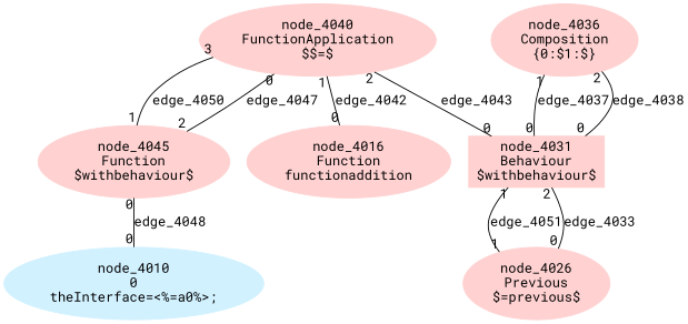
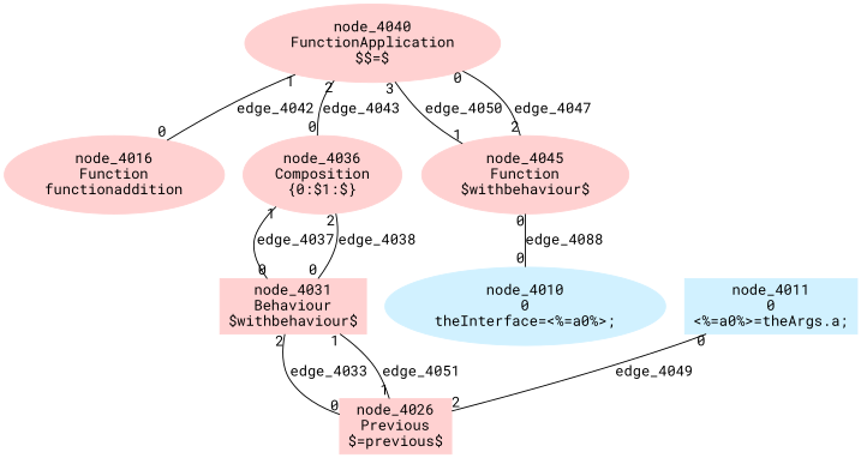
  digraph {
    fontname="Roboto Mono"
    node [color="#ffd1d1" fontname="Roboto Mono" shape=ellipse style=filled]
    edge [arrowHead=none dir=none fontname="Roboto Mono" headlabel=0 taillabel=2]
    n1 [label="node_4016\nFunction\nfunctionaddition"]
-   n2 [label="node_4026\nPrevious\n$=previous$"]
+   n2 [label="node_4026\nPrevious\n$=previous$" shape=box]
    n3 [label="node_4031\nBehaviour\n$withbehaviour$" shape=box]
    n4 [label="node_4036\nComposition\n{0:$1:$}"]
    n5 [label="node_4040\nFunctionApplication\n$$=$"]
    n6 [label="node_4045\nFunction\n$withbehaviour$"]
    n7 [color="#d1f1ff" label="node_4010\n0\ntheInterface=<%=a0%>;\n"]
+   n8 [color="#d1f1ff" label="node_4011\n0\n<%=a0%>=theArgs.a;\n" shape=box]
    n2 -> n3 [headlabel=1 label=edge_4051 taillabel=1]
    n3 -> n2 [label=edge_4033]
    n4 -> n3 [label=edge_4037 taillabel=1]
    n4 -> n3 [label=edge_4038]
    n5 -> n1 [label=edge_4042 taillabel=1]
-   n5 -> n3 [label=edge_4043]
+   n5 -> n4 [label=edge_4043]
    n5 -> n6 [headlabel=1 label=edge_4050 taillabel=3]
    n6 -> n5 [label=edge_4047]
-   n6 -> n7 [label=edge_4048 taillabel=0]
+   n6 -> n7 [label=edge_4088 taillabel=0]
+   n8 -> n2 [headlabel=2 label=edge_4049 taillabel=0]
  }
